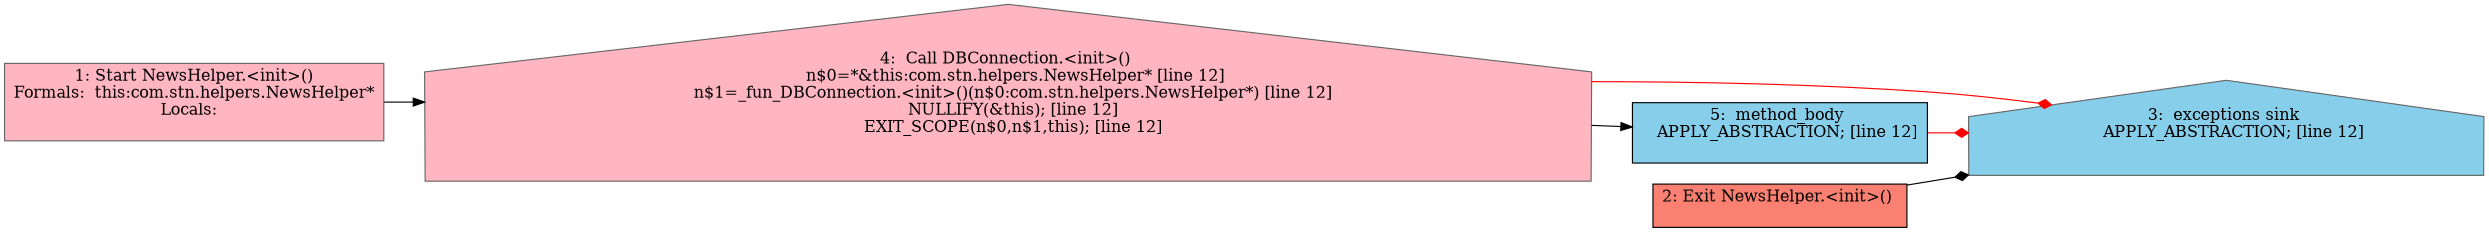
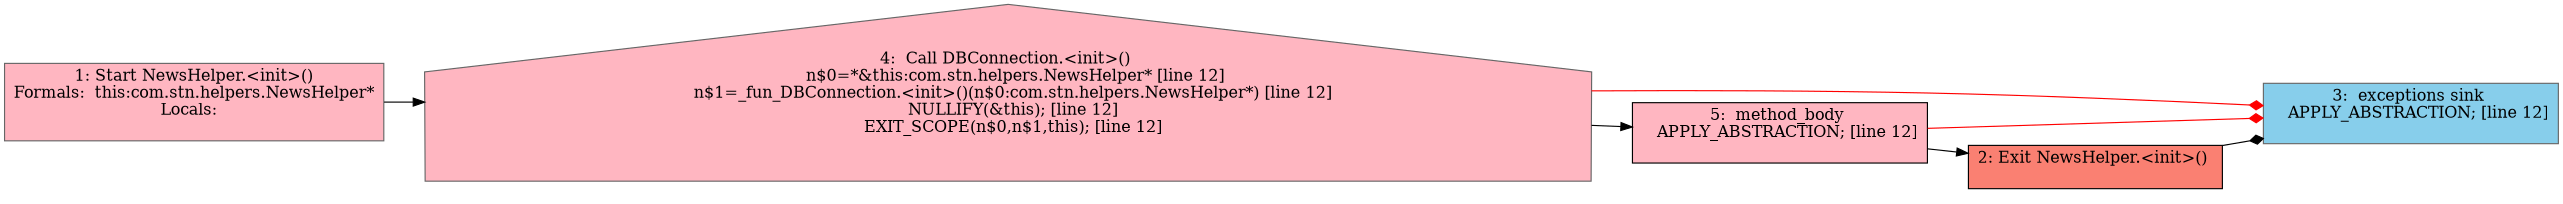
  digraph {
    rankdir=LR
    node [color=gray40 fillcolor=lightpink shape=box style=filled]
    edge [arrowhead=normal]
    n1 [label="1: Start NewsHelper.<init>()\nFormals:  this:com.stn.helpers.NewsHelper*\nLocals:  \n  "]
    n2 [label="4:  Call DBConnection.<init>() \n   n$0=*&this:com.stn.helpers.NewsHelper* [line 12]\n  n$1=_fun_DBConnection.<init>()(n$0:com.stn.helpers.NewsHelper*) [line 12]\n  NULLIFY(&this); [line 12]\n  EXIT_SCOPE(n$0,n$1,this); [line 12]\n " shape=house]
-   n3 [fillcolor=skyblue label="3:  exceptions sink \n   APPLY_ABSTRACTION; [line 12]\n " shape=house]
-   n4 [color=black fillcolor=skyblue label="5:  method_body \n   APPLY_ABSTRACTION; [line 12]\n "]
+   n3 [fillcolor=skyblue label="3:  exceptions sink \n   APPLY_ABSTRACTION; [line 12]\n "]
+   n4 [color=black label="5:  method_body \n   APPLY_ABSTRACTION; [line 12]\n "]
    n5 [color=black fillcolor=salmon label="2: Exit NewsHelper.<init>() \n  "]
    n1 -> n2
    n2 -> n3 [arrowhead=diamond color=red]
    n2 -> n4
    n4 -> n3 [arrowhead=diamond color=red]
+   n4 -> n5
    n5 -> n3 [arrowhead=diamond]
  }
